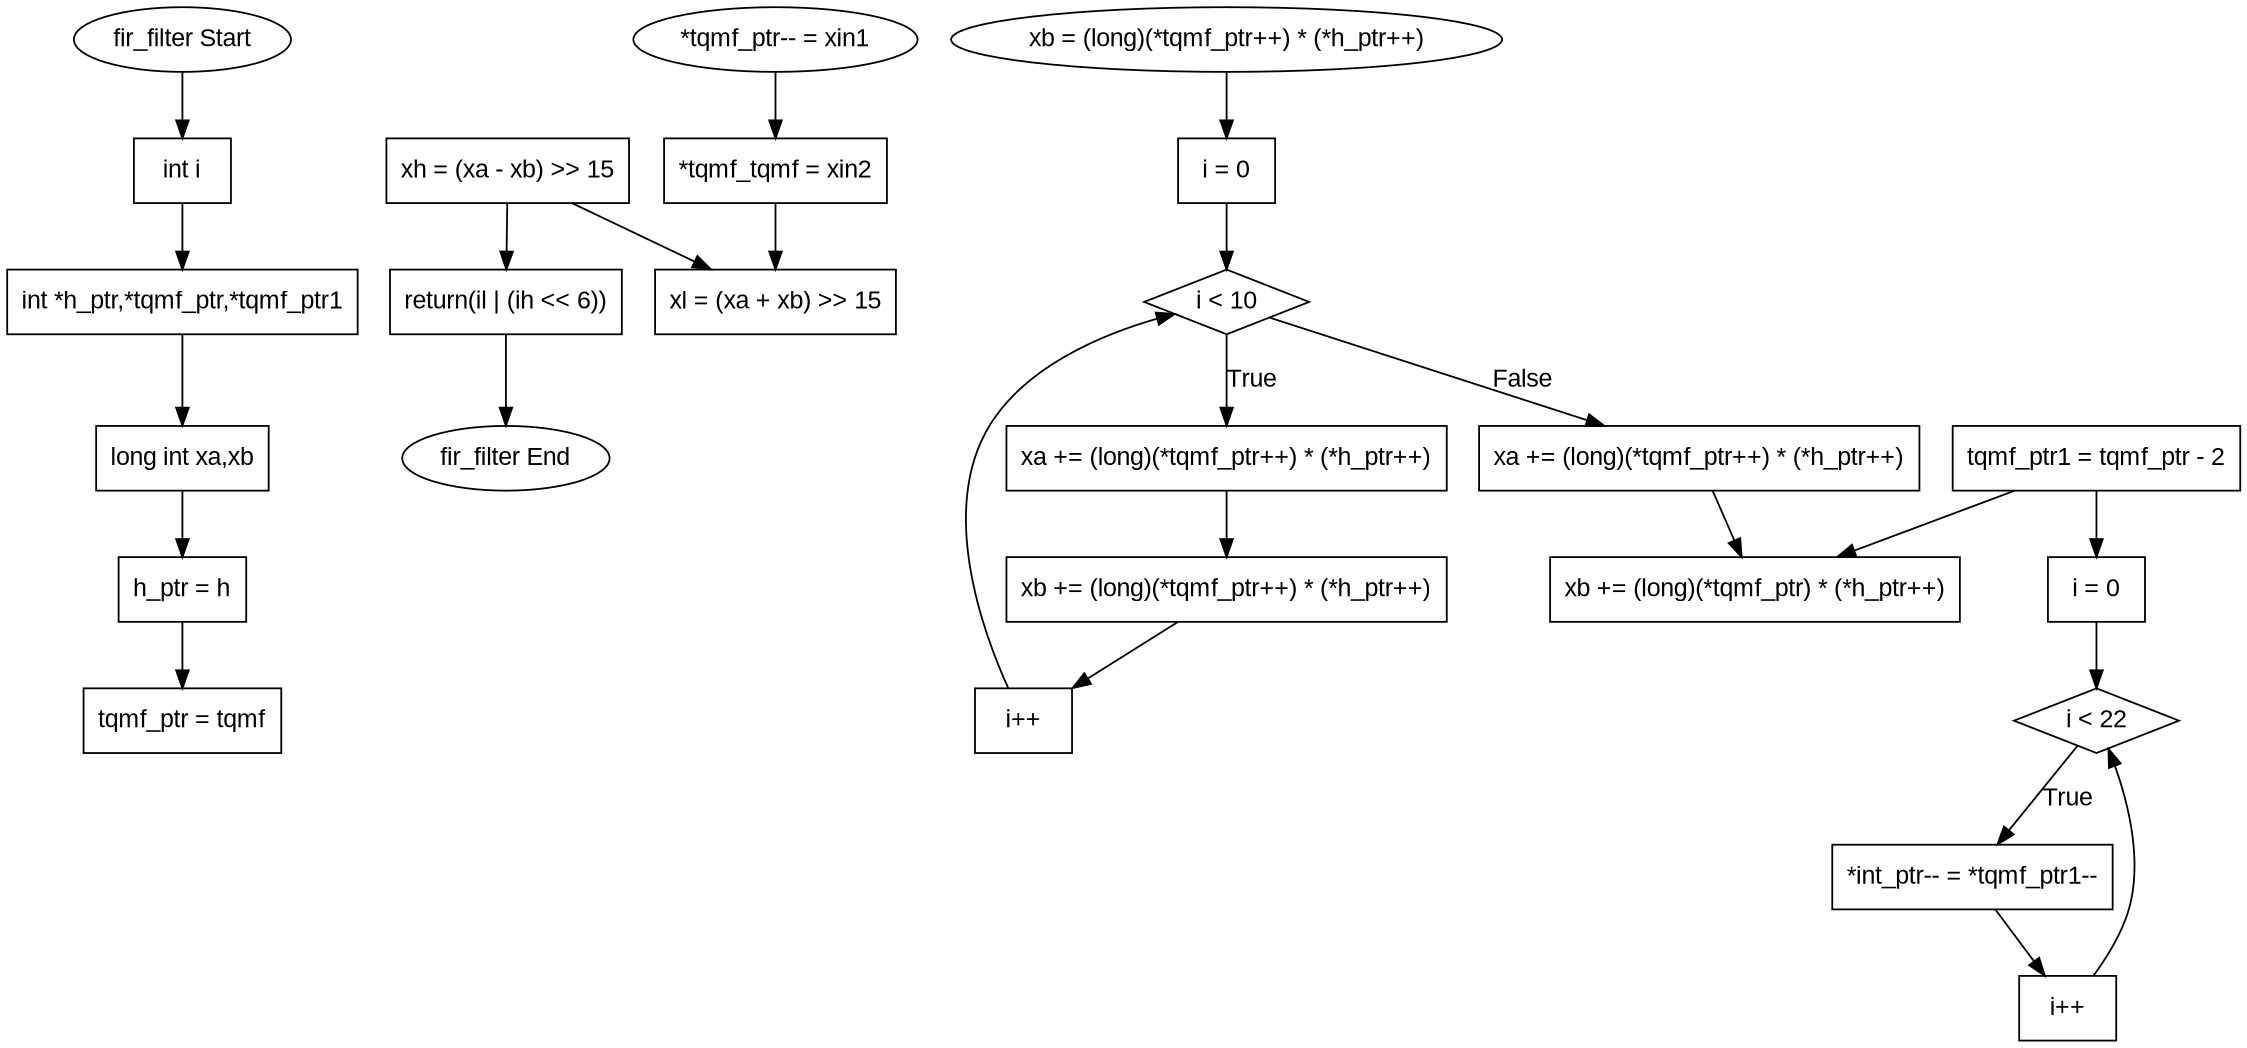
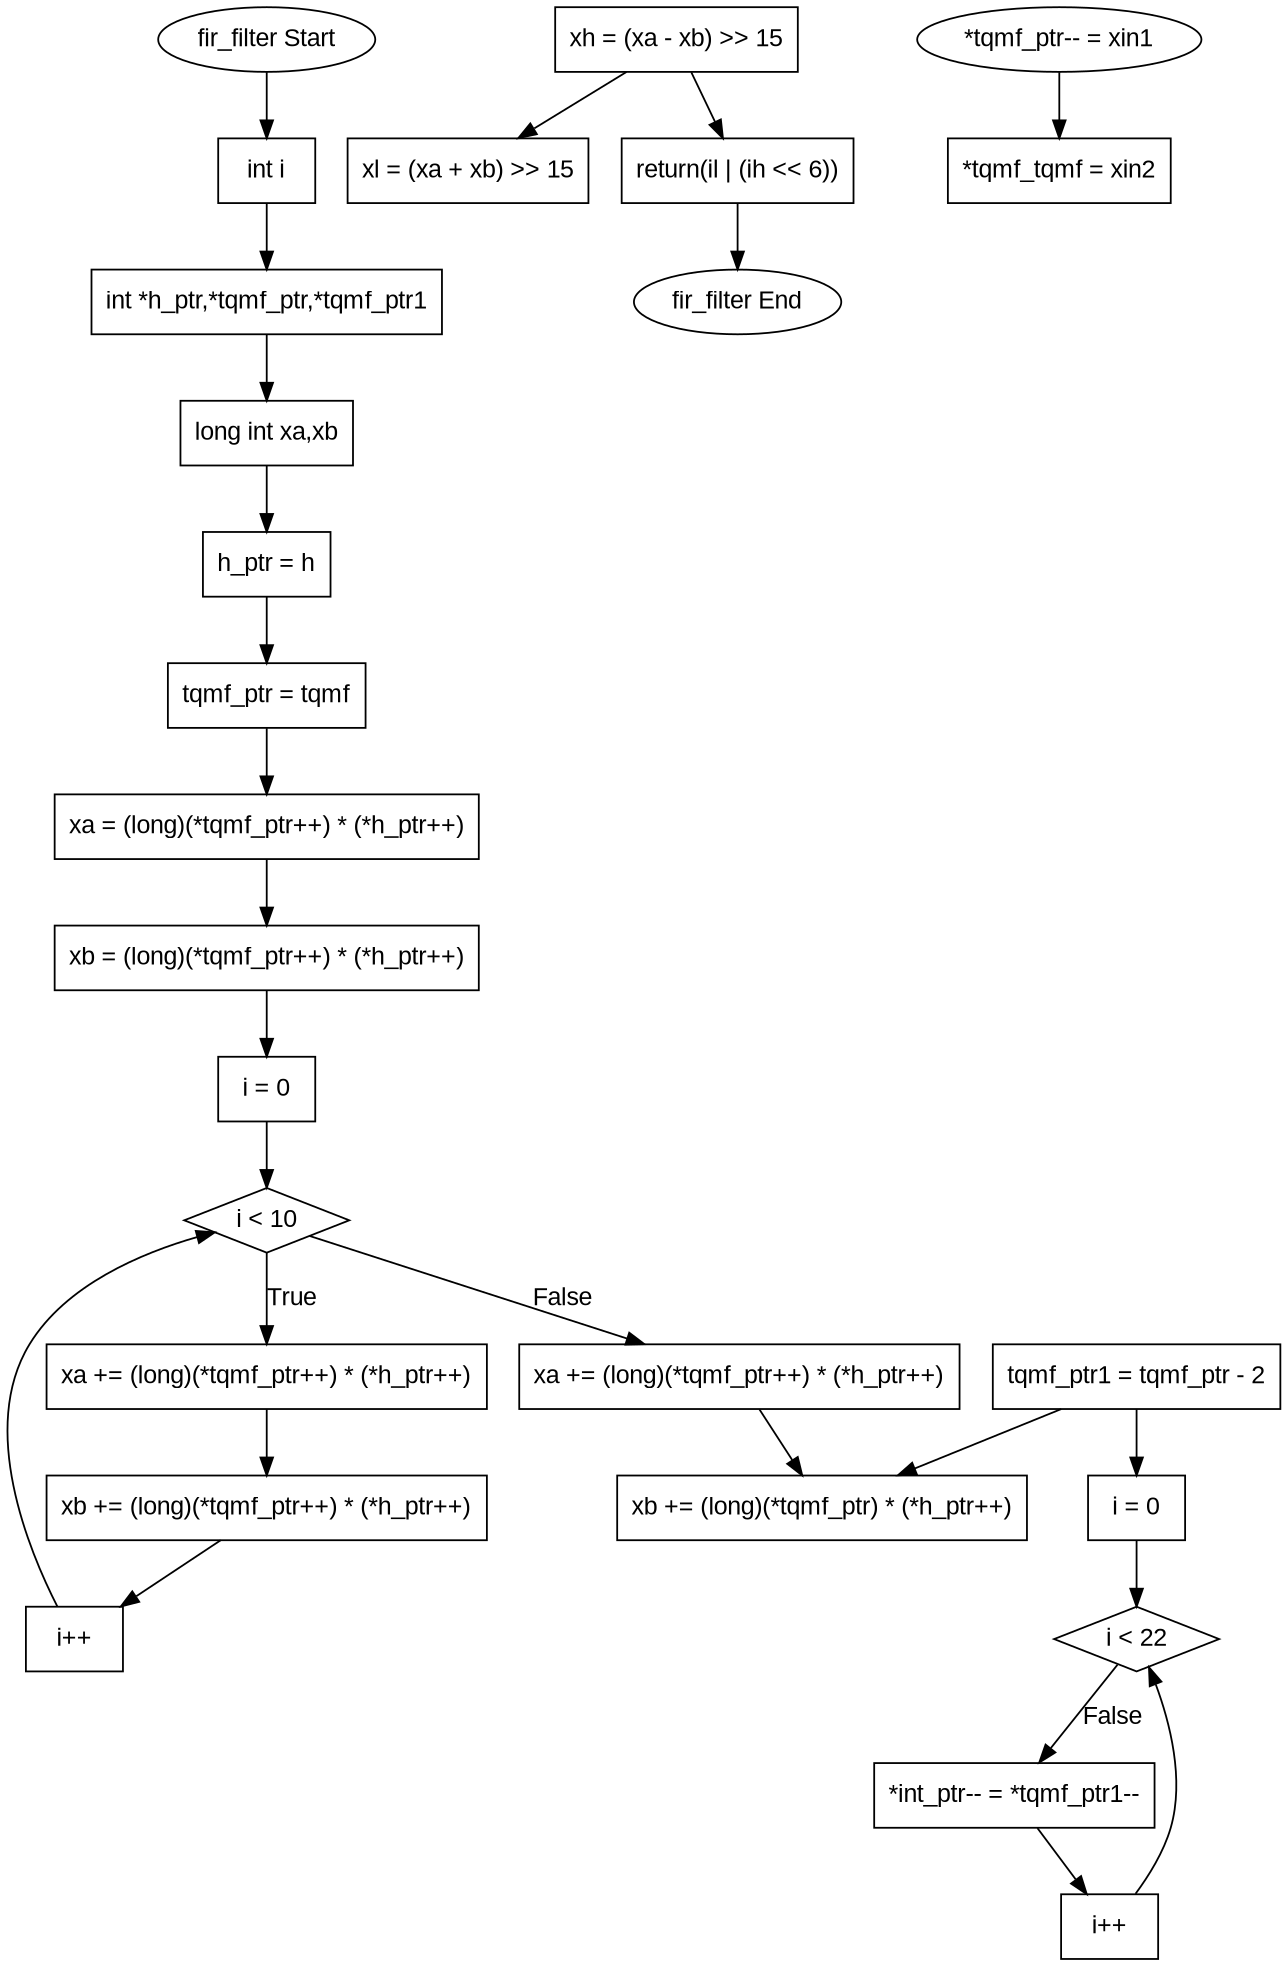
  digraph {
    rankdir=TB
    node [fontname=Arial shape=box]
    edge [fontname=Arial]
    n1 [label="fir_filter Start" shape=ellipse]
    n2 [label="int i"]
    n3 [label="int *h_ptr,*tqmf_ptr,*tqmf_ptr1"]
    n4 [label="fir_filter End" shape=ellipse]
    n5 [label="long int xa,xb"]
    n6 [label="h_ptr = h"]
    n7 [label="tqmf_ptr = tqmf"]
-   n9 [label="xb = (long)(*tqmf_ptr++) * (*h_ptr++)" shape=ellipse]
+   n8 [label="xa = (long)(*tqmf_ptr++) * (*h_ptr++)"]
+   n9 [label="xb = (long)(*tqmf_ptr++) * (*h_ptr++)"]
    n10 [label="i = 0"]
    n11 [label="i < 10" shape=diamond]
    n12 [label="xa += (long)(*tqmf_ptr++) * (*h_ptr++)"]
    n13 [label="xa += (long)(*tqmf_ptr++) * (*h_ptr++)"]
    n14 [label="xb += (long)(*tqmf_ptr++) * (*h_ptr++)"]
    n15 [label="xb += (long)(*tqmf_ptr) * (*h_ptr++)"]
    n16 [label="i++"]
    n17 [label="tqmf_ptr1 = tqmf_ptr - 2"]
    n18 [label="i = 0"]
    n19 [label="i < 22" shape=diamond]
    n20 [label="*int_ptr-- = *tqmf_ptr1--"]
    n21 [label="i++"]
    n22 [label="*tqmf_ptr-- = xin1" shape=ellipse]
    n23 [label="*tqmf_tqmf = xin2"]
    n24 [label="xl = (xa + xb) >> 15"]
    n25 [label="xh = (xa - xb) >> 15"]
    n26 [label="return(il | (ih << 6))"]
    n1 -> n2
    n2 -> n3
    n3 -> n5
    n5 -> n6
    n6 -> n7
+   n7 -> n8
+   n8 -> n9
    n9 -> n10
    n10 -> n11
    n11 -> n12 [label=True]
    n11 -> n13 [label=False]
    n12 -> n14
    n13 -> n15
    n14 -> n16
    n16 -> n11
    n17 -> n15
    n17 -> n18
    n18 -> n19
-   n19 -> n20 [label=True]
+   n19 -> n20 [label=False]
    n20 -> n21
    n21 -> n19
    n22 -> n23
-   n23 -> n24
    n25 -> n24
    n25 -> n26
    n26 -> n4
  }
